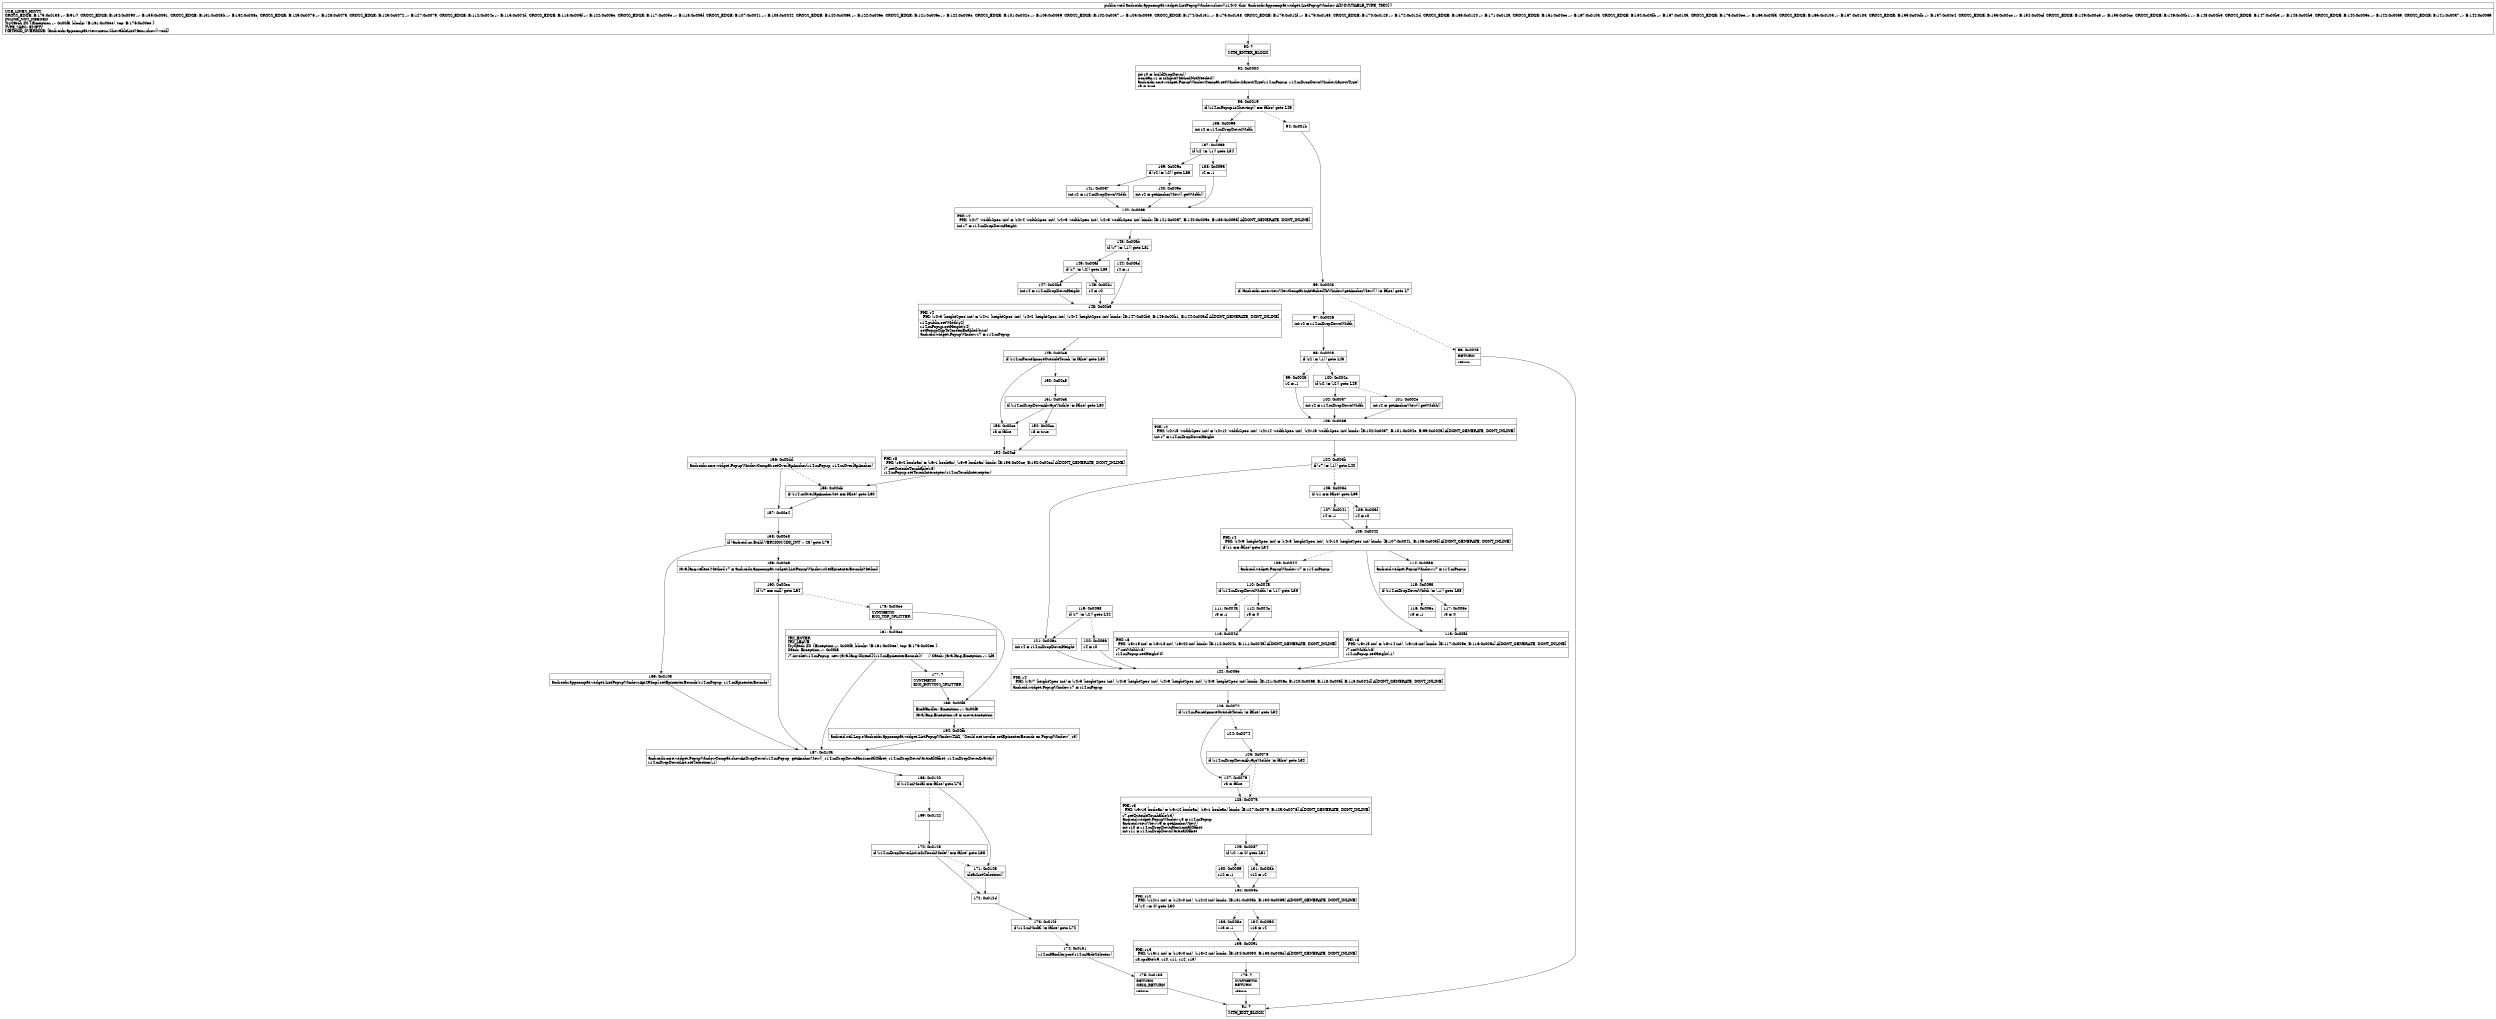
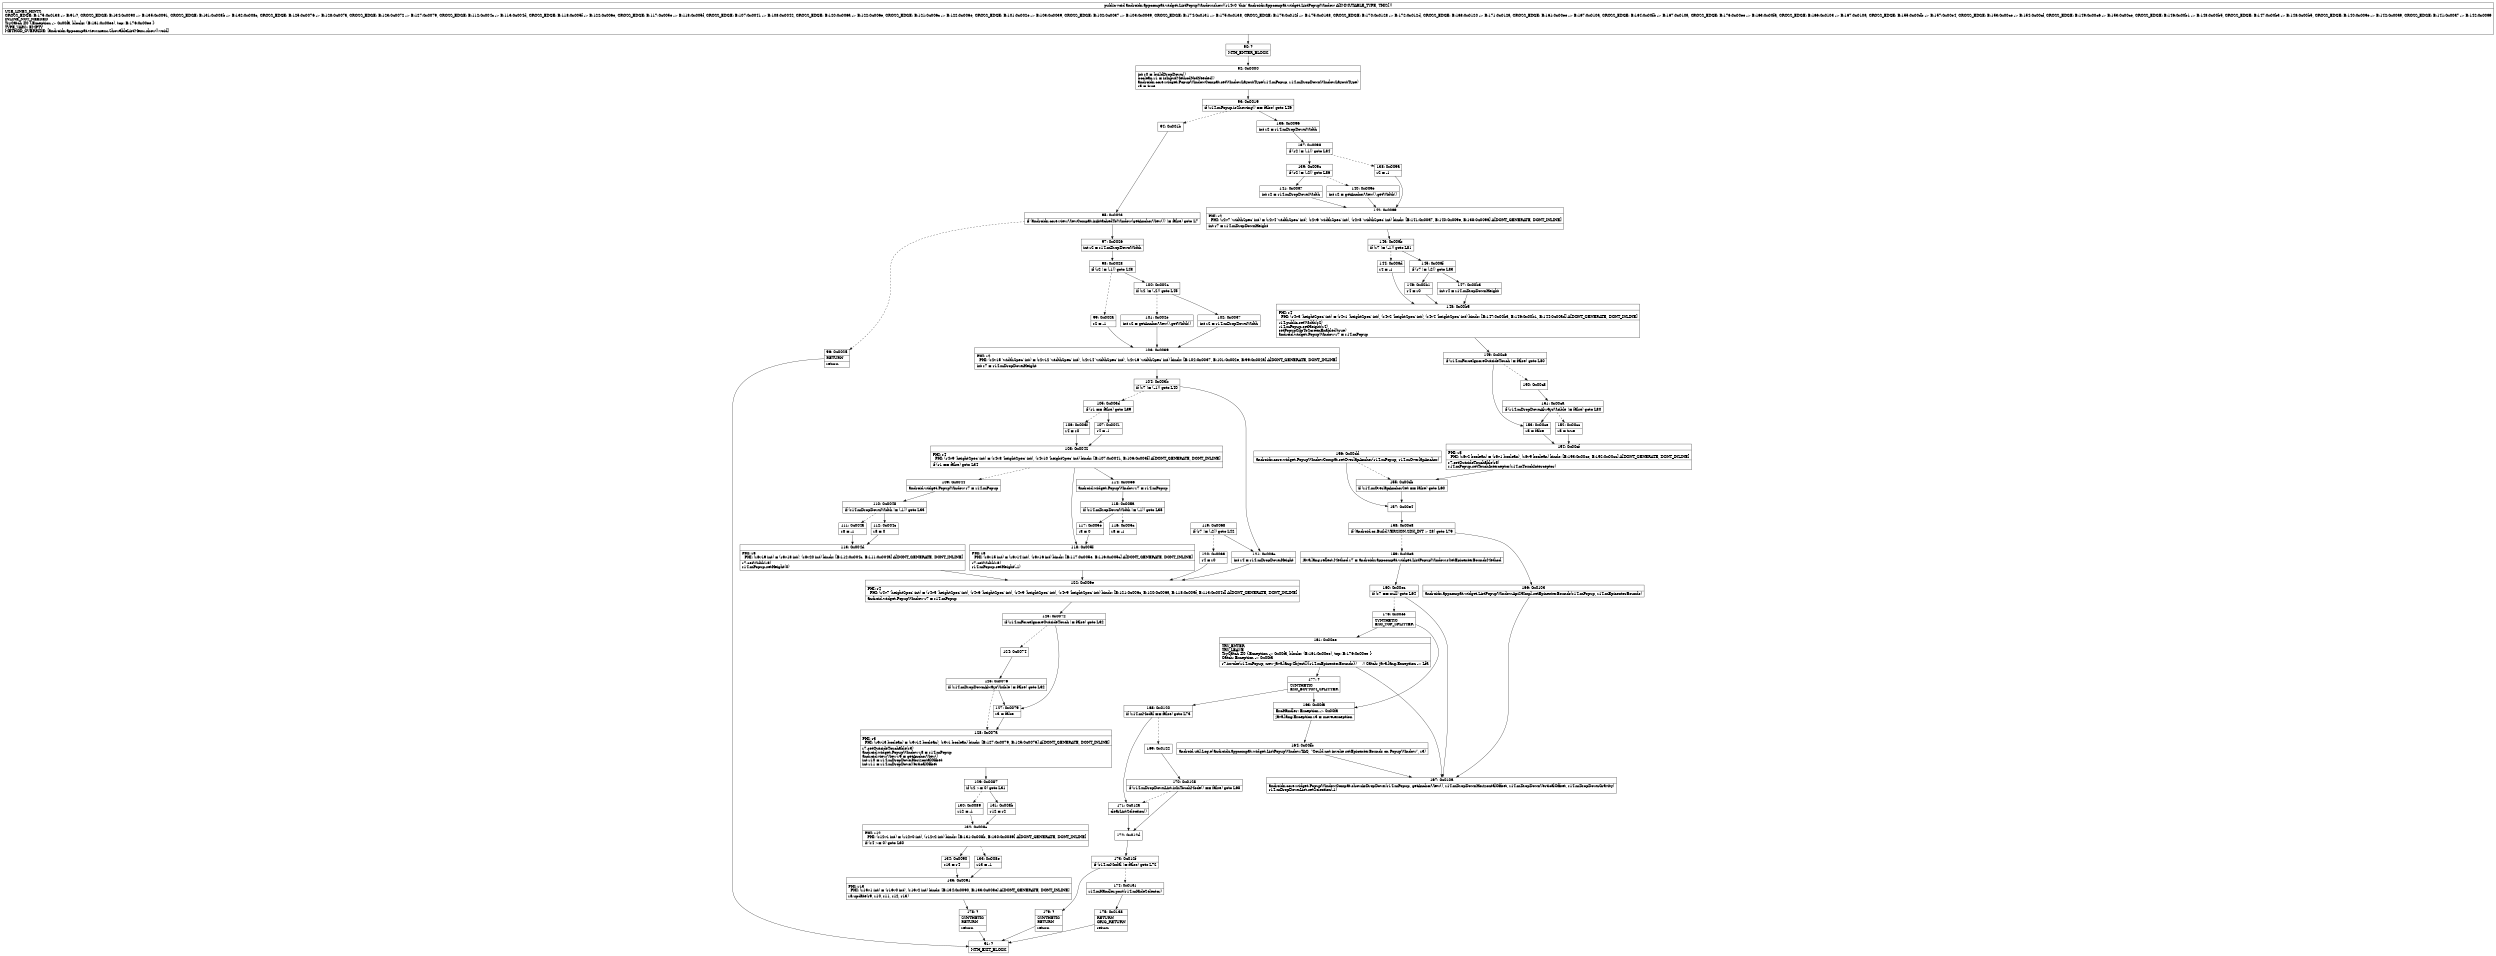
  digraph {
    node [shape=record]
    n1 [label="{90\:\ ?|MTH_ENTER_BLOCK\l}"]
    n2 [label="{92\:\ 0x0000|int r0 = buildDropDown()\lboolean r1 = isInputMethodNotNeeded()\landroidx.core.widget.PopupWindowCompat.setWindowLayoutType(r14.mPopup, r14.mDropDownWindowLayoutType)\lr3 = true\l}"]
    n3 [label="{93\:\ 0x0019|if (r14.mPopup.isShowing() == false) goto L46\l}"]
    n4 [label="{94\:\ 0x001b}"]
    n5 [label="{136\:\ 0x0096|int r2 = r14.mDropDownWidth\l}"]
    n6 [label="{95\:\ 0x0023|if (androidx.core.view.ViewCompat.isAttachedToWindow(getAnchorView()) != false) goto L7\l}"]
    n7 [label="{137\:\ 0x0098|if (r2 != (\-1)) goto L84\l}"]
    n8 [label="{96\:\ 0x0025|RETURN\l|return\l}"]
    n9 [label="{97\:\ 0x0026|int r2 = r14.mDropDownWidth\l}"]
    n10 [label="{91\:\ ?|MTH_EXIT_BLOCK\l}"]
    n11 [label="{98\:\ 0x0028|if (r2 != (\-1)) goto L43\l}"]
    n12 [label="{99\:\ 0x002a|r2 = \-1\l}"]
    n13 [label="{100\:\ 0x002c|if (r2 != (\-2)) goto L45\l}"]
    n14 [label="{103\:\ 0x0039|PHI: r2 \l  PHI: (r2v15 'widthSpec' int) = (r2v12 'widthSpec' int), (r2v14 'widthSpec' int), (r2v16 'widthSpec' int) binds: [B:102:0x0037, B:101:0x002e, B:99:0x002a] A[DONT_GENERATE, DONT_INLINE]\l|int r7 = r14.mDropDownHeight\l}"]
    n15 [label="{101\:\ 0x002e|int r2 = getAnchorView().getWidth()\l}"]
    n16 [label="{102\:\ 0x0037|int r2 = r14.mDropDownWidth\l}"]
    n17 [label="{104\:\ 0x003b|if (r7 != (\-1)) goto L40\l}"]
    n18 [label="{105\:\ 0x003d|if (r1 == false) goto L39\l}"]
    n19 [label="{121\:\ 0x006c|int r4 = r14.mDropDownHeight\l}"]
    n20 [label="{106\:\ 0x003f|r4 = r0\l}"]
    n21 [label="{107\:\ 0x0041|r4 = \-1\l}"]
    n22 [label="{119\:\ 0x0068|if (r7 != (\-2)) goto L42\l}"]
    n23 [label="{120\:\ 0x006a|r4 = r0\l}"]
    n24 [label="{108\:\ 0x0042|PHI: r4 \l  PHI: (r4v9 'heightSpec' int) = (r4v8 'heightSpec' int), (r4v10 'heightSpec' int) binds: [B:107:0x0041, B:106:0x003f] A[DONT_GENERATE, DONT_INLINE]\l|if (r1 == false) goto L34\l}"]
    n25 [label="{109\:\ 0x0044|android.widget.PopupWindow r7 = r14.mPopup\l}"]
    n26 [label="{114\:\ 0x0056|android.widget.PopupWindow r7 = r14.mPopup\l}"]
    n27 [label="{118\:\ 0x005f|PHI: r8 \l  PHI: (r8v15 int) = (r8v14 int), (r8v16 int) binds: [B:117:0x005e, B:116:0x005c] A[DONT_GENERATE, DONT_INLINE]\l|r7.setWidth(r8)\lr14.mPopup.setHeight(\-1)\l}"]
    n28 [label="{110\:\ 0x0048|if (r14.mDropDownWidth != (\-1)) goto L33\l}"]
    n29 [label="{115\:\ 0x005a|if (r14.mDropDownWidth != (\-1)) goto L38\l}"]
    n30 [label="{111\:\ 0x004a|r8 = \-1\l}"]
    n31 [label="{112\:\ 0x004c|r8 = 0\l}"]
    n32 [label="{113\:\ 0x004d|PHI: r8 \l  PHI: (r8v19 int) = (r8v18 int), (r8v20 int) binds: [B:112:0x004c, B:111:0x004a] A[DONT_GENERATE, DONT_INLINE]\l|r7.setWidth(r8)\lr14.mPopup.setHeight(0)\l}"]
    n33 [label="{122\:\ 0x006e|PHI: r4 \l  PHI: (r4v7 'heightSpec' int) = (r4v5 'heightSpec' int), (r4v6 'heightSpec' int), (r4v9 'heightSpec' int), (r4v9 'heightSpec' int) binds: [B:121:0x006c, B:120:0x006a, B:118:0x005f, B:113:0x004d] A[DONT_GENERATE, DONT_INLINE]\l|android.widget.PopupWindow r7 = r14.mPopup\l}"]
    n34 [label="{123\:\ 0x0072|if (r14.mForceIgnoreOutsideTouch != false) goto L32\l}"]
    n35 [label="{124\:\ 0x0074}"]
    n36 [label="{127\:\ 0x0079|r3 = false\l}"]
    n37 [label="{125\:\ 0x0076|if (r14.mDropDownAlwaysVisible != false) goto L32\l}"]
    n38 [label="{128\:\ 0x007a|PHI: r3 \l  PHI: (r3v13 boolean) = (r3v12 boolean), (r3v1 boolean) binds: [B:127:0x0079, B:125:0x0076] A[DONT_GENERATE, DONT_INLINE]\l|r7.setOutsideTouchable(r3)\landroid.widget.PopupWindow r8 = r14.mPopup\landroid.view.View r9 = getAnchorView()\lint r10 = r14.mDropDownHorizontalOffset\lint r11 = r14.mDropDownVerticalOffset\l}"]
    n39 [label="{129\:\ 0x0087|if (r2 \>= 0) goto L31\l}"]
    n40 [label="{130\:\ 0x0089|r12 = \-1\l}"]
    n41 [label="{131\:\ 0x008b|r12 = r2\l}"]
    n42 [label="{132\:\ 0x008c|PHI: r12 \l  PHI: (r12v1 int) = (r12v0 int), (r12v2 int) binds: [B:131:0x008b, B:130:0x0089] A[DONT_GENERATE, DONT_INLINE]\l|if (r4 \>= 0) goto L30\l}"]
    n43 [label="{133\:\ 0x008e|r13 = \-1\l}"]
    n44 [label="{134\:\ 0x0090|r13 = r4\l}"]
    n45 [label="{135\:\ 0x0091|PHI: r13 \l  PHI: (r13v1 int) = (r13v0 int), (r13v2 int) binds: [B:134:0x0090, B:133:0x008e] A[DONT_GENERATE, DONT_INLINE]\l|r8.update(r9, r10, r11, r12, r13)\l}"]
    n46 [label="{178\:\ ?|SYNTHETIC\lRETURN\l|return\l}"]
    n47 [label="{116\:\ 0x005c|r8 = \-1\l}"]
    n48 [label="{117\:\ 0x005e|r8 = 0\l}"]
    n49 [label="{138\:\ 0x009a|r2 = \-1\l}"]
    n50 [label="{139\:\ 0x009c|if (r2 != (\-2)) goto L86\l}"]
    n51 [label="{142\:\ 0x00a9|PHI: r2 \l  PHI: (r2v7 'widthSpec' int) = (r2v4 'widthSpec' int), (r2v6 'widthSpec' int), (r2v8 'widthSpec' int) binds: [B:141:0x00a7, B:140:0x009e, B:138:0x009a] A[DONT_GENERATE, DONT_INLINE]\l|int r7 = r14.mDropDownHeight\l}"]
    n52 [label="{140\:\ 0x009e|int r2 = getAnchorView().getWidth()\l}"]
    n53 [label="{141\:\ 0x00a7|int r2 = r14.mDropDownWidth\l}"]
    n54 [label="{143\:\ 0x00ab|if (r7 != (\-1)) goto L81\l}"]
    n55 [label="{144\:\ 0x00ad|r4 = \-1\l}"]
    n56 [label="{145\:\ 0x00af|if (r7 != (\-2)) goto L83\l}"]
    n57 [label="{148\:\ 0x00b5|PHI: r4 \l  PHI: (r4v3 'heightSpec' int) = (r4v1 'heightSpec' int), (r4v2 'heightSpec' int), (r4v4 'heightSpec' int) binds: [B:147:0x00b3, B:146:0x00b1, B:144:0x00ad] A[DONT_GENERATE, DONT_INLINE]\l|r14.public.setWidth(r2)\lr14.mPopup.setHeight(r4)\lsetPopupClipToScreenEnabled(true)\landroid.widget.PopupWindow r7 = r14.mPopup\l}"]
    n58 [label="{146\:\ 0x00b1|r4 = r0\l}"]
    n59 [label="{147\:\ 0x00b3|int r4 = r14.mDropDownHeight\l}"]
    n60 [label="{149\:\ 0x00c6|if (r14.mForceIgnoreOutsideTouch != false) goto L80\l}"]
    n61 [label="{150\:\ 0x00c8}"]
    n62 [label="{153\:\ 0x00ce|r8 = false\l}"]
    n63 [label="{151\:\ 0x00ca|if (r14.mDropDownAlwaysVisible != false) goto L80\l}"]
    n64 [label="{154\:\ 0x00cf|PHI: r8 \l  PHI: (r8v2 boolean) = (r8v1 boolean), (r8v9 boolean) binds: [B:153:0x00ce, B:152:0x00cc] A[DONT_GENERATE, DONT_INLINE]\l|r7.setOutsideTouchable(r8)\lr14.mPopup.setTouchInterceptor(r14.mTouchInterceptor)\l}"]
    n65 [label="{152\:\ 0x00cc|r8 = true\l}"]
    n66 [label="{155\:\ 0x00db|if (r14.mOverlapAnchorSet == false) goto L60\l}"]
    n67 [label="{157\:\ 0x00e4}"]
    n68 [label="{156\:\ 0x00dd|androidx.core.widget.PopupWindowCompat.setOverlapAnchor(r14.mPopup, r14.mOverlapAnchor)\l}"]
    n69 [label="{158\:\ 0x00e8|if (android.os.Build.VERSION.SDK_INT \> 28) goto L79\l}"]
    n70 [label="{159\:\ 0x00ea|java.lang.reflect.Method r7 = androidx.appcompat.widget.ListPopupWindow.sSetEpicenterBoundsMethod\l}"]
    n71 [label="{166\:\ 0x0103|androidx.appcompat.widget.ListPopupWindow.Api29Impl.setEpicenterBounds(r14.mPopup, r14.mEpicenterBounds)\l}"]
    n72 [label="{160\:\ 0x00ec|if (r7 == null) goto L64\l}"]
    n73 [label="{167\:\ 0x010a|androidx.core.widget.PopupWindowCompat.showAsDropDown(r14.mPopup, getAnchorView(), r14.mDropDownHorizontalOffset, r14.mDropDownVerticalOffset, r14.mDropDownGravity)\lr14.mDropDownList.setSelection(\-1)\l}"]
    n74 [label="{176\:\ 0x00ee|SYNTHETIC\lEXC_TOP_SPLITTER\l}"]
    n75 [label="{168\:\ 0x0120|if (r14.mModal == false) goto L73\l}"]
    n76 [label="{161\:\ 0x00ee|TRY_ENTER\lTRY_LEAVE\lTryCatch #0 \{Exception \-\> 0x00fa, blocks: (B:161:0x00ee), top: B:176:0x00ee \}\lCatch: Exception \-\> 0x00fa\l|r7.invoke(r14.mPopup, new java.lang.Object[]\{r14.mEpicenterBounds\})     \/\/ Catch: java.lang.Exception \-\> Lfa\l}"]
    n77 [label="{163\:\ 0x00fa|ExcHandler: Exception \-\> 0x00fa\l|java.lang.Exception r3 = move\-exception\l}"]
    n78 [label="{169\:\ 0x0122}"]
    n79 [label="{171\:\ 0x012a|clearListSelection()\l}"]
    n80 [label="{170\:\ 0x0128|if (r14.mDropDownList.isInTouchMode() == false) goto L68\l}"]
    n81 [label="{172\:\ 0x012d}"]
    n82 [label="{173\:\ 0x012f|if (r14.mModal != false) goto L72\l}"]
    n83 [label="{174\:\ 0x0131|r14.mHandler.post(r14.mHideSelector)\l}"]
+   n84 [label="{179\:\ ?|SYNTHETIC\lRETURN\l|return\l}"]
    n85 [label="{175\:\ 0x0138|RETURN\lORIG_RETURN\l|return\l}"]
    n86 [label="{177\:\ ?|SYNTHETIC\lEXC_BOTTOM_SPLITTER\l}"]
    n87 [label="{164\:\ 0x00fb|android.util.Log.e(androidx.appcompat.widget.ListPopupWindow.TAG, \"Could not invoke setEpicenterBounds on PopupWindow\", r3)\l}"]
    n88 [label="{public void androidx.appcompat.widget.ListPopupWindow.show((r14v0 'this' androidx.appcompat.widget.ListPopupWindow A[IMMUTABLE_TYPE, THIS]))  | USE_LINES_HINTS\lCROSS_EDGE: B:175:0x0138 \-\> B:91:?, CROSS_EDGE: B:134:0x0090 \-\> B:135:0x0091, CROSS_EDGE: B:131:0x008b \-\> B:132:0x008c, CROSS_EDGE: B:125:0x0076 \-\> B:128:0x007a, CROSS_EDGE: B:123:0x0072 \-\> B:127:0x0079, CROSS_EDGE: B:112:0x004c \-\> B:113:0x004d, CROSS_EDGE: B:118:0x005f \-\> B:122:0x006e, CROSS_EDGE: B:117:0x005e \-\> B:118:0x005f, CROSS_EDGE: B:107:0x0041 \-\> B:108:0x0042, CROSS_EDGE: B:120:0x006a \-\> B:122:0x006e, CROSS_EDGE: B:121:0x006c \-\> B:122:0x006e, CROSS_EDGE: B:101:0x002e \-\> B:103:0x0039, CROSS_EDGE: B:102:0x0037 \-\> B:103:0x0039, CROSS_EDGE: B:174:0x0131 \-\> B:175:0x0138, CROSS_EDGE: B:173:0x012f \-\> B:175:0x0138, CROSS_EDGE: B:170:0x0128 \-\> B:172:0x012d, CROSS_EDGE: B:168:0x0120 \-\> B:171:0x012a, CROSS_EDGE: B:161:0x00ee \-\> B:167:0x010a, CROSS_EDGE: B:164:0x00fb \-\> B:167:0x010a, CROSS_EDGE: B:176:0x00ee \-\> B:163:0x00fa, CROSS_EDGE: B:166:0x0103 \-\> B:167:0x010a, CROSS_EDGE: B:155:0x00db \-\> B:157:0x00e4, CROSS_EDGE: B:153:0x00ce \-\> B:154:0x00cf, CROSS_EDGE: B:149:0x00c6 \-\> B:153:0x00ce, CROSS_EDGE: B:146:0x00b1 \-\> B:148:0x00b5, CROSS_EDGE: B:147:0x00b3 \-\> B:148:0x00b5, CROSS_EDGE: B:140:0x009e \-\> B:142:0x00a9, CROSS_EDGE: B:141:0x00a7 \-\> B:142:0x00a9\lINLINE_NOT_NEEDED\lTryCatch #0 \{Exception \-\> 0x00fa, blocks: (B:161:0x00ee), top: B:176:0x00ee \}\lTYPE_VARS: EMPTY\lMETHOD_OVERRIDE: [androidx.appcompat.view.menu.ShowableListMenu.show():void]\l}"]
    n1 -> n2
    n2 -> n3
    n3 -> n4 [style=dashed]
    n3 -> n5
    n4 -> n6
    n5 -> n7
    n6 -> n8 [style=dashed]
    n6 -> n9
    n7 -> n49 [style=dashed]
    n7 -> n50
    n8 -> n10
    n9 -> n11
    n11 -> n12 [style=dashed]
    n11 -> n13
    n12 -> n14
    n13 -> n15 [style=dashed]
    n13 -> n16
    n14 -> n17
    n15 -> n14
    n16 -> n14
    n17 -> n18 [style=dashed]
    n17 -> n19
    n18 -> n20 [style=dashed]
    n18 -> n21
    n19 -> n33
    n20 -> n24
    n21 -> n24
    n22 -> n19
    n22 -> n23 [style=dashed]
    n23 -> n33
    n24 -> n25 [style=dashed]
    n24 -> n26
    n24 -> n27
    n25 -> n28
    n26 -> n29
    n27 -> n33
    n28 -> n30 [style=dashed]
    n28 -> n31
    n29 -> n47 [style=dashed]
    n29 -> n48
    n30 -> n32
    n31 -> n32
    n32 -> n33
    n33 -> n34
    n34 -> n35 [style=dashed]
    n34 -> n36
    n35 -> n37
    n36 -> n38
    n37 -> n36
    n37 -> n38 [style=dashed]
    n38 -> n39
    n39 -> n40 [style=dashed]
    n39 -> n41
    n40 -> n42
    n41 -> n42
    n42 -> n43 [style=dashed]
    n42 -> n44
    n43 -> n45
    n44 -> n45
    n45 -> n46
    n46 -> n10
    n48 -> n27
    n49 -> n51
    n50 -> n52 [style=dashed]
    n50 -> n53
    n51 -> n54
    n52 -> n51
    n53 -> n51
    n54 -> n55 [style=dashed]
    n54 -> n56
    n55 -> n57
    n56 -> n58 [style=solid]
    n56 -> n59
    n57 -> n60
    n58 -> n57
    n59 -> n57
    n60 -> n61 [style=dashed]
    n60 -> n62
    n61 -> n63
    n62 -> n64
    n63 -> n62
-   n63 -> n65 [style=solid]
+   n63 -> n65 [style=dashed]
    n64 -> n66
    n65 -> n64
    n66 -> n67
    n67 -> n69
    n68 -> n66 [style=dashed]
    n68 -> n67
    n69 -> n70 [style=dashed]
    n69 -> n71
    n70 -> n72
    n71 -> n73
    n72 -> n73
    n72 -> n74 [style=dashed]
-   n73 -> n75
+   n86 -> n75
    n74 -> n76
    n74 -> n77
    n75 -> n78 [style=dashed]
    n75 -> n79
    n76 -> n73
    n76 -> n86
    n77 -> n87
    n78 -> n80
    n79 -> n81
    n80 -> n79 [style=dashed]
    n80 -> n81
    n81 -> n82
    n82 -> n83 [style=dashed]
+   n82 -> n84
    n83 -> n85
+   n84 -> n10
    n85 -> n10
    n86 -> n77
    n87 -> n73
    n88 -> n1
  }
